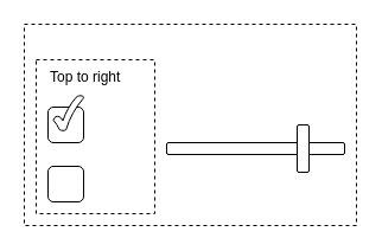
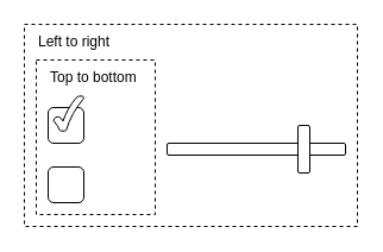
  <mxCell id="0" />
  <mxCell id="1" parent="0" />
  <mxCell id="2" value="" style="rounded=0;whiteSpace=wrap;html=1;dashed=1;" vertex="1" parent="1"><mxGeometry x="20" y="20" width="280" height="170" as="geometry" /></mxCell>
  <mxCell id="3" value="" style="rounded=0;whiteSpace=wrap;html=1;dashed=1;" parent="1" vertex="1"><mxGeometry x="30" y="50" width="100" height="130" as="geometry" /></mxCell>
- <mxCell id="4" value="Top to right" style="text;html=1;align=left;verticalAlign=middle;whiteSpace=wrap;rounded=0;" parent="1" vertex="1"><mxGeometry x="40" y="50" width="80" height="30" as="geometry" /></mxCell>
+ <mxCell id="4" value="Top to bottom" style="text;html=1;align=left;verticalAlign=middle;whiteSpace=wrap;rounded=0;" parent="1" vertex="1"><mxGeometry x="40" y="50" width="80" height="30" as="geometry" /></mxCell>
+ <mxCell id="5" value="Left to right" style="text;html=1;align=left;verticalAlign=middle;whiteSpace=wrap;rounded=0;" vertex="1" parent="1"><mxGeometry x="30" y="20" width="260" height="30" as="geometry" /></mxCell>
  <mxCell id="6" value="" style="rounded=1;whiteSpace=wrap;html=1;" vertex="1" parent="1"><mxGeometry x="40" y="140" width="30" height="30" as="geometry" /></mxCell>
  <mxCell id="7" value="" style="rounded=1;whiteSpace=wrap;html=1;" vertex="1" parent="1"><mxGeometry x="40" y="90" width="30" height="30" as="geometry" /></mxCell>
  <mxCell id="8" value="" style="verticalLabelPosition=bottom;verticalAlign=top;html=1;shape=mxgraph.basic.tick" vertex="1" parent="1"><mxGeometry x="44.5" y="80" width="25.5" height="30" as="geometry" /></mxCell>
  <mxCell id="9" value="" style="rounded=1;whiteSpace=wrap;html=1;" vertex="1" parent="1"><mxGeometry x="140" y="120" width="150" height="10" as="geometry" /></mxCell>
  <mxCell id="10" value="" style="rounded=1;whiteSpace=wrap;html=1;" vertex="1" parent="1"><mxGeometry x="250" y="105" width="10" height="40" as="geometry" /></mxCell>
